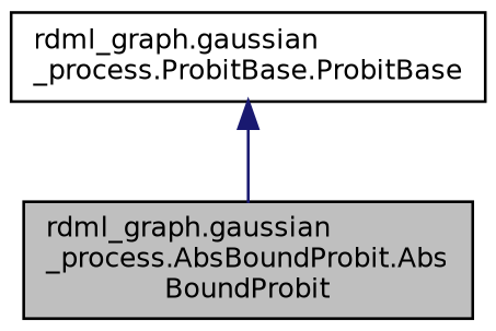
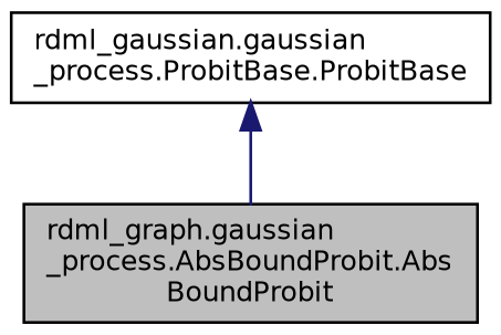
  digraph {
    node [color=black fontname=Helvetica fontsize=10 shape=record style=filled]
    n1 [fillcolor=grey75 fontcolor=black height=0.2 label="rdml_graph.gaussian\l_process.AbsBoundProbit.Abs\lBoundProbit" width=0.4]
-   n2 [fillcolor=white height=0.2 label="rdml_graph.gaussian\l_process.ProbitBase.ProbitBase" width=0.4]
+   n2 [fillcolor=white height=0.2 label="rdml_gaussian.gaussian\l_process.ProbitBase.ProbitBase" width=0.4]
    n2 -> n1 [color=midnightblue dir=back fontname=Helvetica fontsize=10 labelfontname=Helvetica labelfontsize=10 style=solid]
  }
